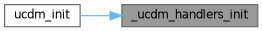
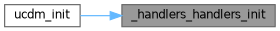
  digraph {
    rankdir=RL
    node [fontname=Helvetica fontsize=10 shape=box style=filled]
-   n1 [color=gray40 fillcolor=grey60 fontcolor=black height=0.2 label=_ucdm_handlers_init width=0.4]
+   n1 [color=gray40 fillcolor=grey60 fontcolor=black height=0.2 label=_handlers_handlers_init width=0.4]
    n2 [color=grey40 fillcolor=white height=0.2 label=ucdm_init width=0.4]
    n1 -> n2 [color=steelblue1 dir=back fontname=Helvetica fontsize=10 labelfontname=Helvetica labelfontsize=10 style=solid]
  }
